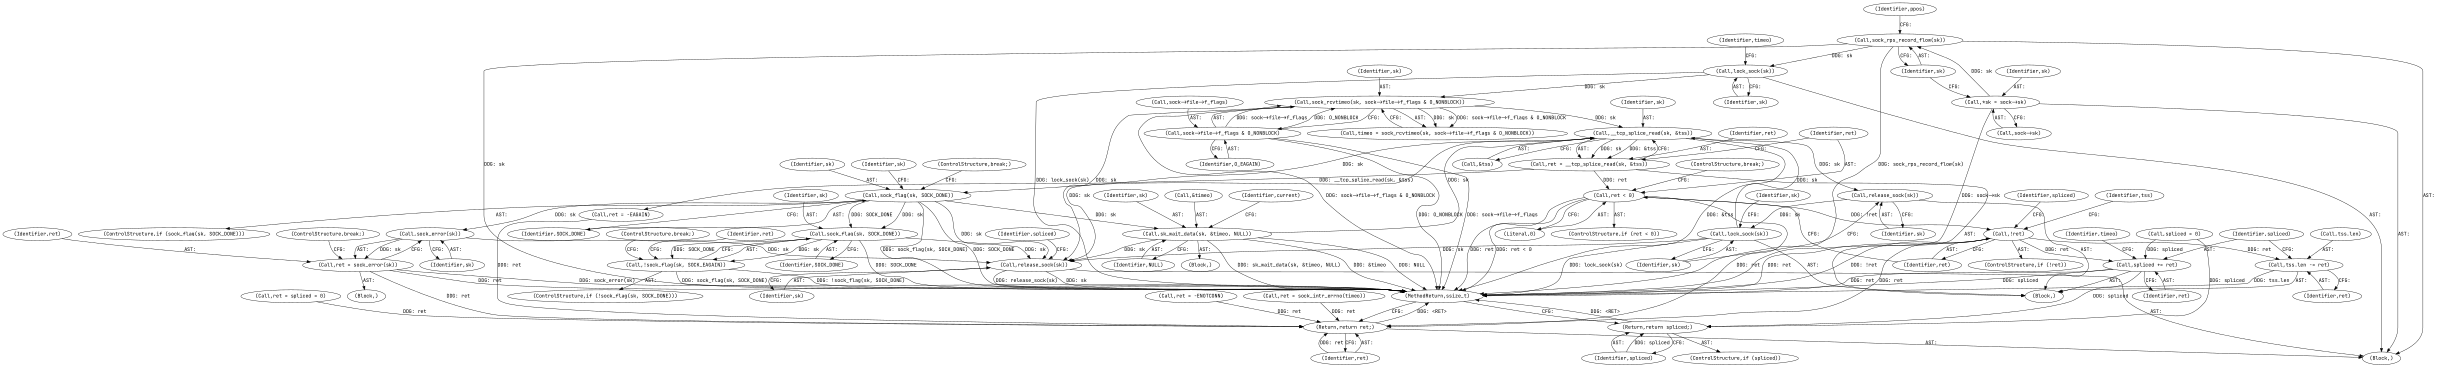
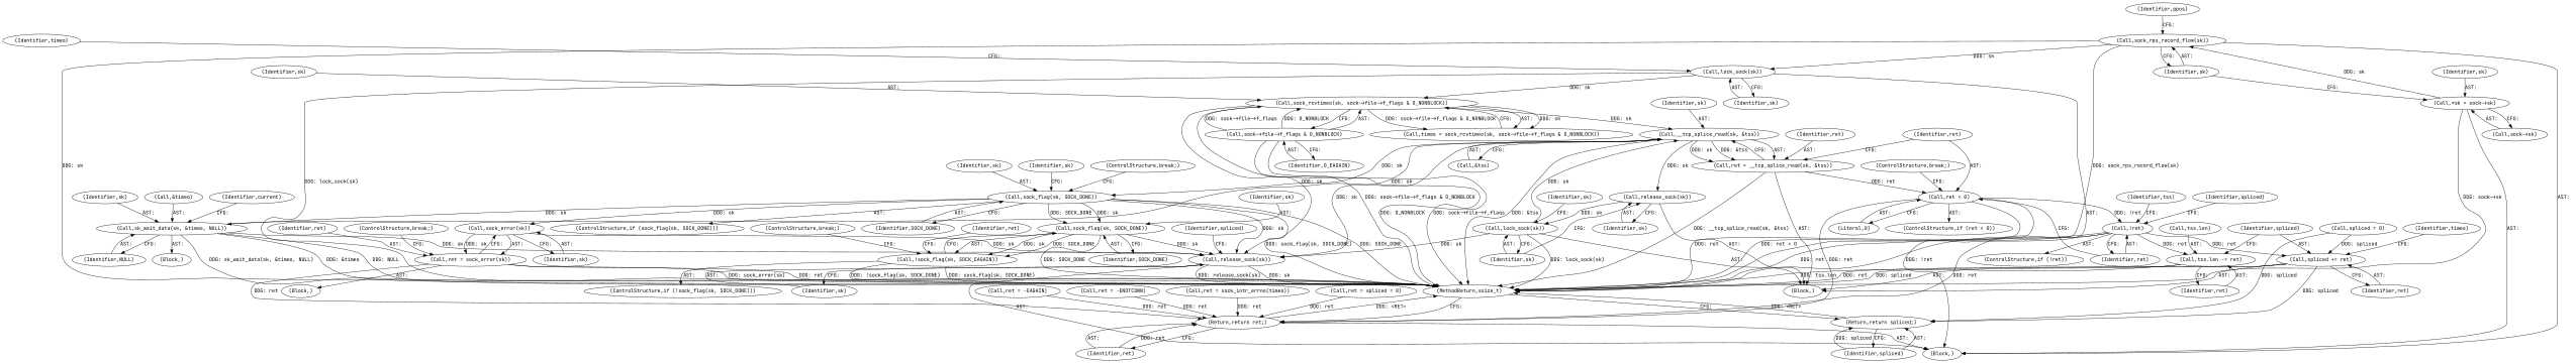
  digraph {
    fontname="JetBrains Mono"
    node [fontname="JetBrains Mono"]
    edge [fontname="JetBrains Mono"]
    n1 [label="(Call,__tcp_splice_read(sk, &tss))"]
    n2 [label="(Call,sock_flag(sk, SOCK_DONE))"]
    n3 [label="(Call,release_sock(sk))"]
    n4 [label="(Call,ret = __tcp_splice_read(sk, &tss))"]
    n5 [label="(Call,release_sock(sk))"]
    n6 [label="(MethodReturn,ssize_t)"]
    n7 [label="(Call,&tss)"]
    n8 [label="(Call,sk_wait_data(sk, &timeo, NULL))"]
    n9 [label="(Call,sock_error(sk))"]
    n10 [label="(Call,sock_flag(sk, SOCK_DONE))"]
    n11 [label="(ControlStructure,if (sock_flag(sk, SOCK_DONE)))"]
    n12 [label="(Identifier,SOCK_DONE)"]
    n13 [label="(Call,lock_sock(sk))"]
    n14 [label="(Block,)"]
    n15 [label="(Identifier,sk)"]
    n16 [label="(Call,ret < 0)"]
    n17 [label="(Block,)"]
    n18 [label="(Identifier,sk)"]
    n19 [label="(Return,return ret;)"]
    n20 [label="(Return,return spliced;)"]
    n21 [label="(Identifier,NULL)"]
    n22 [label="(Block,)"]
    n23 [label="(Call,ret = sock_error(sk))"]
    n24 [label="(Identifier,sk)"]
    n25 [label="(Call,!sock_flag(sk, SOCK_EAGAIN))"]
    n26 [label="(Identifier,SOCK_DONE)"]
    n27 [label="(Call,sock_rcvtimeo(sk, sock->file->f_flags & O_NONBLOCK))"]
    n28 [label="(Call,sock->file->f_flags & O_NONBLOCK)"]
    n29 [label="(Call,timeo = sock_rcvtimeo(sk, sock->file->f_flags & O_NONBLOCK))"]
    n30 [label="(Identifier,O_EAGAIN)"]
    n31 [label="(Call,lock_sock(sk))"]
    n32 [label="(Identifier,sk)"]
    n33 [label="(Call,sock_rps_record_flow(sk))"]
    n34 [label="(Identifier,sk)"]
    n35 [label="(Call,*sk = sock->sk)"]
    n36 [label="(Call,sock->sk)"]
    n37 [label="(Identifier,sk)"]
    n38 [label="(Call,!ret)"]
    n39 [label="(Literal,0)"]
    n40 [label="(ControlStructure,if (ret < 0))"]
    n41 [label="(Call,tss.len -= ret)"]
    n42 [label="(Call,spliced += ret)"]
    n43 [label="(Identifier,ret)"]
    n44 [label="(ControlStructure,if (!ret))"]
    n45 [label="(Identifier,ret)"]
    n46 [label="(Identifier,ret)"]
    n47 [label="(Identifier,ret)"]
-   n48 [label="(ControlStructure,if (spliced))"]
    n49 [label="(Identifier,spliced)"]
    n50 [label="(Block,)"]
    n51 [label="(ControlStructure,if (!sock_flag(sk, SOCK_DONE)))"]
    n52 [label="(Identifier,ret)"]
    n53 [label="(Identifier,sk)"]
    n54 [label="(Identifier,spliced)"]
    n55 [label="(Identifier,timeo)"]
    n56 [label="(ControlStructure,break;)"]
    n57 [label="(Identifier,ppos)"]
    n58 [label="(ControlStructure,break;)"]
    n59 [label="(Identifier,tss)"]
    n60 [label="(Identifier,sk)"]
    n61 [label="(Identifier,sk)"]
    n62 [label="(Identifier,ret)"]
    n63 [label="(Call,ret = -EAGAIN)"]
    n64 [label="(Identifier,sk)"]
    n65 [label="(Identifier,sk)"]
    n66 [label="(Identifier,sk)"]
    n67 [label="(Call,&timeo)"]
    n68 [label="(Identifier,ret)"]
    n69 [label="(Identifier,ret)"]
    n70 [label="(Call,tss.len)"]
    n71 [label="(Identifier,sk)"]
    n72 [label="(Identifier,spliced)"]
    n73 [label="(Call,ret = -ENOTCONN)"]
    n74 [label="(ControlStructure,break;)"]
    n75 [label="(Call,ret = sock_intr_errno(timeo))"]
    n76 [label="(Call,spliced = 0)"]
    n77 [label="(Identifier,timeo)"]
    n78 [label="(Identifier,sk)"]
    n79 [label="(Identifier,spliced)"]
-   n80 [label="(Call,sock->file->f_flags)"]
    n81 [label="(Identifier,current)"]
    n82 [label="(ControlStructure,break;)"]
    n83 [label="(Call,ret = spliced = 0)"]
    n1 -> n2 [label="DDG: sk"]
    n1 -> n3 [label="DDG: sk"]
    n1 -> n4 [label="AST: "]
    n1 -> n4 [label="DDG: sk"]
    n1 -> n4 [label="DDG: &tss"]
    n1 -> n5 [label="DDG: sk"]
    n1 -> n6 [label="DDG: &tss"]
    n1 -> n7 [label="CFG: "]
    n2 -> n5 [label="DDG: sk"]
    n2 -> n6 [label="DDG: sock_flag(sk, SOCK_DONE)"]
    n2 -> n6 [label="DDG: SOCK_DONE"]
    n2 -> n8 [label="DDG: sk"]
    n2 -> n9 [label="DDG: sk"]
    n2 -> n10 [label="DDG: sk"]
    n2 -> n10 [label="DDG: SOCK_DONE"]
    n2 -> n11 [label="AST: "]
    n2 -> n12 [label="CFG: "]
    n3 -> n13 [label="DDG: sk"]
    n3 -> n14 [label="AST: "]
    n3 -> n15 [label="CFG: "]
    n4 -> n1 [label="CFG: "]
-   n4 -> n63 [label="DDG: __tcp_splice_read(sk, &tss)"]
+   n4 -> n6 [label="DDG: __tcp_splice_read(sk, &tss)"]
    n4 -> n14 [label="AST: "]
    n4 -> n16 [label="DDG: ret"]
    n5 -> n6 [label="DDG: release_sock(sk)"]
    n5 -> n6 [label="DDG: sk"]
    n5 -> n17 [label="AST: "]
    n5 -> n18 [label="CFG: "]
    n6 -> n19 [label="CFG: "]
    n6 -> n20 [label="CFG: "]
    n7 -> n1 [label="AST: "]
    n8 -> n1 [label="DDG: sk"]
    n8 -> n5 [label="DDG: sk"]
    n8 -> n6 [label="DDG: sk_wait_data(sk, &timeo, NULL)"]
    n8 -> n6 [label="DDG: &timeo"]
    n8 -> n6 [label="DDG: NULL"]
    n8 -> n21 [label="CFG: "]
    n8 -> n22 [label="AST: "]
    n9 -> n5 [label="DDG: sk"]
    n9 -> n23 [label="AST: "]
    n9 -> n23 [label="DDG: sk"]
    n9 -> n24 [label="CFG: "]
    n10 -> n5 [label="DDG: sk"]
    n10 -> n6 [label="DDG: SOCK_DONE"]
    n10 -> n25 [label="AST: "]
    n10 -> n25 [label="DDG: sk"]
    n10 -> n25 [label="DDG: SOCK_DONE"]
    n10 -> n26 [label="CFG: "]
    n12 -> n2 [label="AST: "]
    n13 -> n1 [label="DDG: sk"]
    n13 -> n5 [label="DDG: sk"]
    n13 -> n6 [label="DDG: lock_sock(sk)"]
    n13 -> n14 [label="AST: "]
    n13 -> n37 [label="CFG: "]
    n15 -> n3 [label="AST: "]
    n16 -> n6 [label="DDG: ret < 0"]
    n16 -> n6 [label="DDG: ret"]
    n16 -> n19 [label="DDG: ret"]
    n16 -> n38 [label="DDG: !ret"]
    n16 -> n39 [label="CFG: "]
    n16 -> n40 [label="AST: "]
    n18 -> n5 [label="AST: "]
    n19 -> n6 [label="DDG: <RET>"]
    n19 -> n17 [label="AST: "]
    n19 -> n45 [label="CFG: "]
    n20 -> n6 [label="DDG: <RET>"]
-   n20 -> n48 [label="AST: "]
    n20 -> n49 [label="CFG: "]
    n21 -> n8 [label="AST: "]
    n23 -> n6 [label="DDG: ret"]
    n23 -> n6 [label="DDG: sock_error(sk)"]
    n23 -> n9 [label="CFG: "]
    n23 -> n19 [label="DDG: ret"]
    n23 -> n50 [label="AST: "]
    n24 -> n9 [label="AST: "]
    n25 -> n6 [label="DDG: !sock_flag(sk, SOCK_DONE)"]
    n25 -> n6 [label="DDG: sock_flag(sk, SOCK_DONE)"]
    n25 -> n10 [label="CFG: "]
    n25 -> n51 [label="AST: "]
    n26 -> n10 [label="AST: "]
    n27 -> n1 [label="DDG: sk"]
    n27 -> n5 [label="DDG: sk"]
    n27 -> n6 [label="DDG: sock->file->f_flags & O_NONBLOCK"]
    n27 -> n28 [label="CFG: "]
    n27 -> n29 [label="AST: "]
    n27 -> n29 [label="DDG: sk"]
    n27 -> n29 [label="DDG: sock->file->f_flags & O_NONBLOCK"]
    n28 -> n6 [label="DDG: O_NONBLOCK"]
    n28 -> n6 [label="DDG: sock->file->f_flags"]
    n28 -> n27 [label="AST: "]
    n28 -> n27 [label="DDG: sock->file->f_flags"]
    n28 -> n27 [label="DDG: O_NONBLOCK"]
    n28 -> n30 [label="CFG: "]
    n29 -> n27 [label="CFG: "]
    n30 -> n28 [label="AST: "]
    n31 -> n6 [label="DDG: lock_sock(sk)"]
    n31 -> n17 [label="AST: "]
    n31 -> n27 [label="DDG: sk"]
    n31 -> n32 [label="CFG: "]
    n32 -> n31 [label="AST: "]
    n33 -> n6 [label="DDG: sk"]
    n33 -> n6 [label="DDG: sock_rps_record_flow(sk)"]
    n33 -> n17 [label="AST: "]
    n33 -> n31 [label="DDG: sk"]
    n33 -> n34 [label="CFG: "]
    n34 -> n33 [label="AST: "]
    n34 -> n35 [label="CFG: "]
    n35 -> n6 [label="DDG: sock->sk"]
    n35 -> n17 [label="AST: "]
    n35 -> n33 [label="DDG: sk"]
    n35 -> n36 [label="CFG: "]
    n36 -> n35 [label="AST: "]
    n37 -> n3 [label="CFG: "]
    n37 -> n13 [label="AST: "]
    n38 -> n6 [label="DDG: ret"]
    n38 -> n6 [label="DDG: !ret"]
    n38 -> n19 [label="DDG: ret"]
    n38 -> n41 [label="DDG: ret"]
    n38 -> n42 [label="DDG: ret"]
    n38 -> n43 [label="CFG: "]
    n38 -> n44 [label="AST: "]
    n39 -> n16 [label="AST: "]
    n41 -> n6 [label="DDG: tss.len"]
    n41 -> n14 [label="AST: "]
    n41 -> n46 [label="CFG: "]
    n42 -> n6 [label="DDG: spliced"]
    n42 -> n6 [label="DDG: ret"]
    n42 -> n14 [label="AST: "]
    n42 -> n20 [label="DDG: spliced"]
    n42 -> n47 [label="CFG: "]
    n43 -> n16 [label="CFG: "]
    n43 -> n38 [label="AST: "]
    n45 -> n19 [label="AST: "]
    n45 -> n19 [label="DDG: ret"]
    n46 -> n41 [label="AST: "]
    n47 -> n42 [label="AST: "]
    n49 -> n20 [label="AST: "]
    n49 -> n20 [label="DDG: spliced"]
    n52 -> n25 [label="CFG: "]
    n53 -> n10 [label="AST: "]
    n54 -> n41 [label="CFG: "]
    n54 -> n42 [label="AST: "]
    n55 -> n31 [label="CFG: "]
    n56 -> n2 [label="CFG: "]
    n57 -> n33 [label="CFG: "]
    n58 -> n16 [label="CFG: "]
    n59 -> n38 [label="CFG: "]
    n60 -> n13 [label="CFG: "]
    n61 -> n1 [label="AST: "]
    n62 -> n4 [label="AST: "]
    n63 -> n19 [label="DDG: ret"]
    n64 -> n35 [label="AST: "]
    n65 -> n2 [label="AST: "]
    n66 -> n8 [label="AST: "]
    n67 -> n8 [label="AST: "]
    n68 -> n4 [label="CFG: "]
    n68 -> n16 [label="AST: "]
    n69 -> n23 [label="AST: "]
    n70 -> n41 [label="AST: "]
    n71 -> n27 [label="AST: "]
    n72 -> n38 [label="CFG: "]
    n73 -> n19 [label="DDG: ret"]
    n74 -> n25 [label="CFG: "]
    n75 -> n19 [label="DDG: ret"]
    n76 -> n20 [label="DDG: spliced"]
    n76 -> n42 [label="DDG: spliced"]
    n77 -> n42 [label="CFG: "]
    n78 -> n2 [label="CFG: "]
    n79 -> n5 [label="CFG: "]
-   n80 -> n28 [label="AST: "]
    n81 -> n8 [label="CFG: "]
    n82 -> n23 [label="CFG: "]
    n83 -> n19 [label="DDG: ret"]
  }
